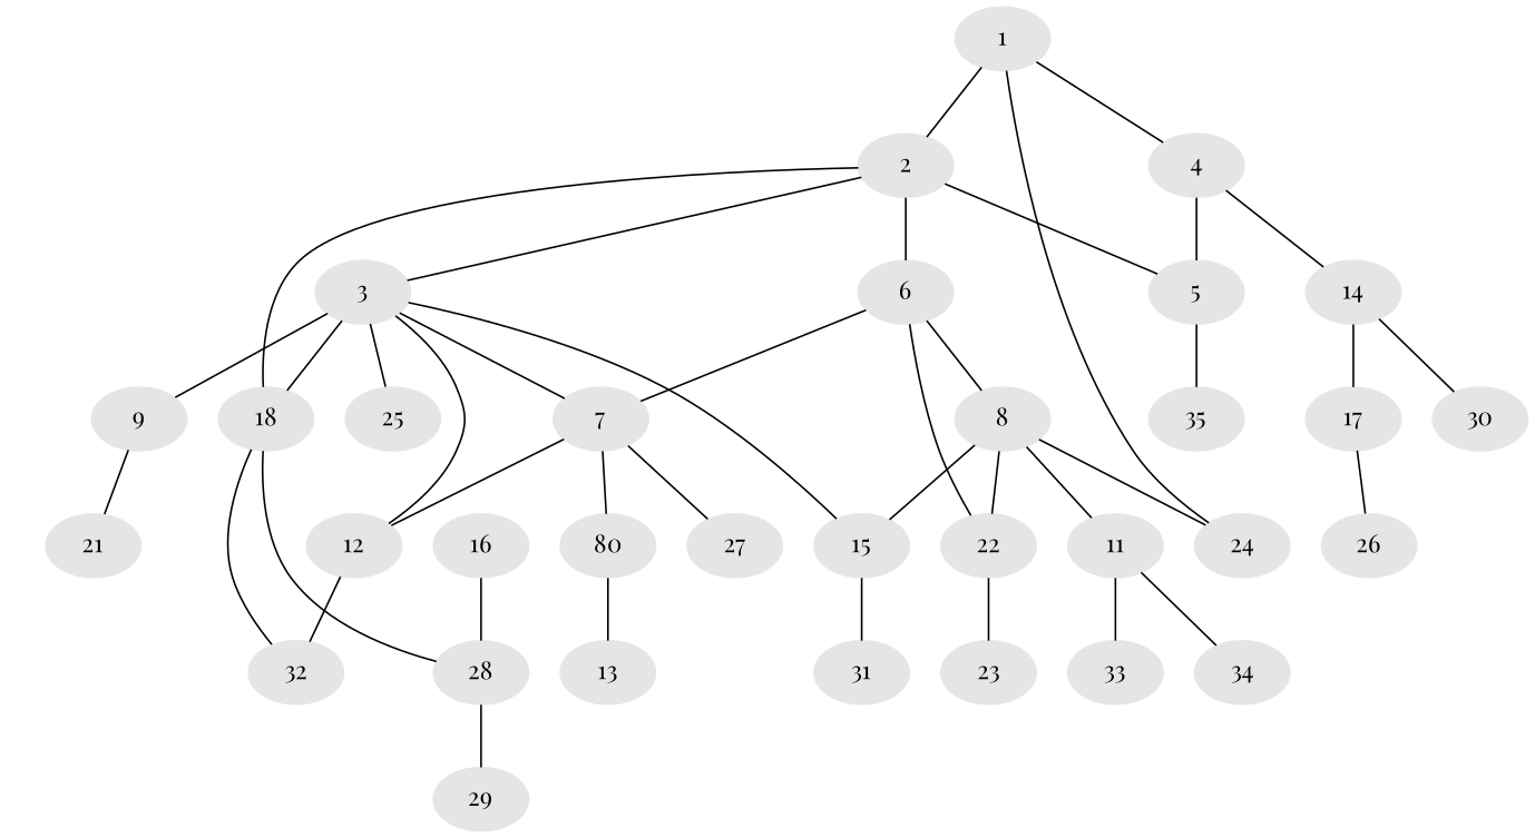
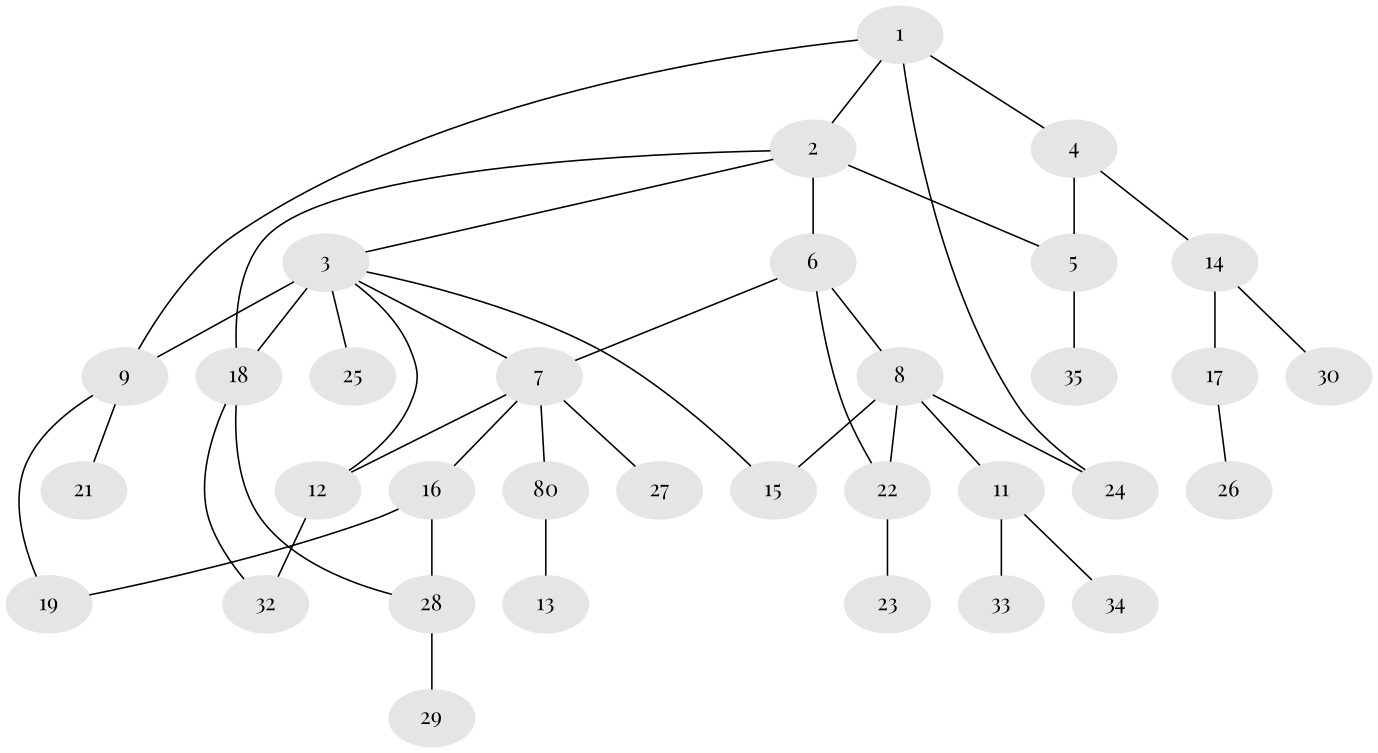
  graph {
    fontname="Playfair Display"
    node [color=gray90 fontname="Playfair Display" style=filled]
    edge [fontname="Playfair Display" weight=1.0]
    1
    2
    4
    9
    24
    3
    5
    6
    18
    14
+   19
    21
    7
    12
    15
    25
    35
    8
    22
    32
    28
    n22 [label=80]
    16
    27
-   31
    17
    30
    11
    23
    13
    33
    34
    26
    29
    1 -- 2
    1 -- 4
+   1 -- 9
    1 -- 24
    2 -- 3
    2 -- 5
    2 -- 6
    2 -- 18
    4 -- 5
    4 -- 14
+   9 -- 19
    9 -- 21
    3 -- 9 [weight=6.0]
    3 -- 18
    3 -- 7
    3 -- 12
    3 -- 15
    3 -- 25 [weight=2.0]
    5 -- 35
    6 -- 7
    6 -- 8
    6 -- 22
    18 -- 32
    18 -- 28
    14 -- 17
    14 -- 30
    7 -- 12
    7 -- n22
+   7 -- 16
    7 -- 27
    12 -- 32
-   15 -- 31
    8 -- 24
    8 -- 15
    8 -- 22
    8 -- 11 [weight=2.0]
    22 -- 23
    28 -- 29
    n22 -- 13
+   16 -- 19
    16 -- 28
    17 -- 26
    11 -- 33
    11 -- 34
  }
